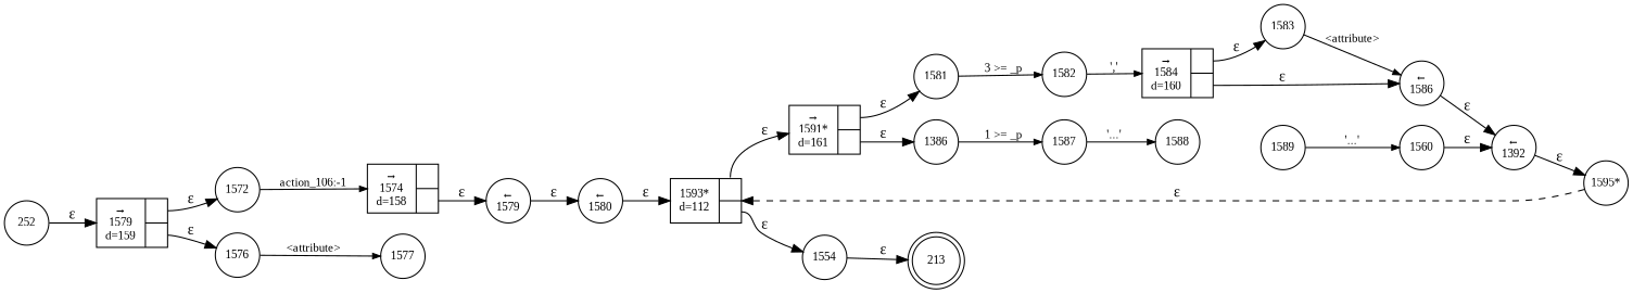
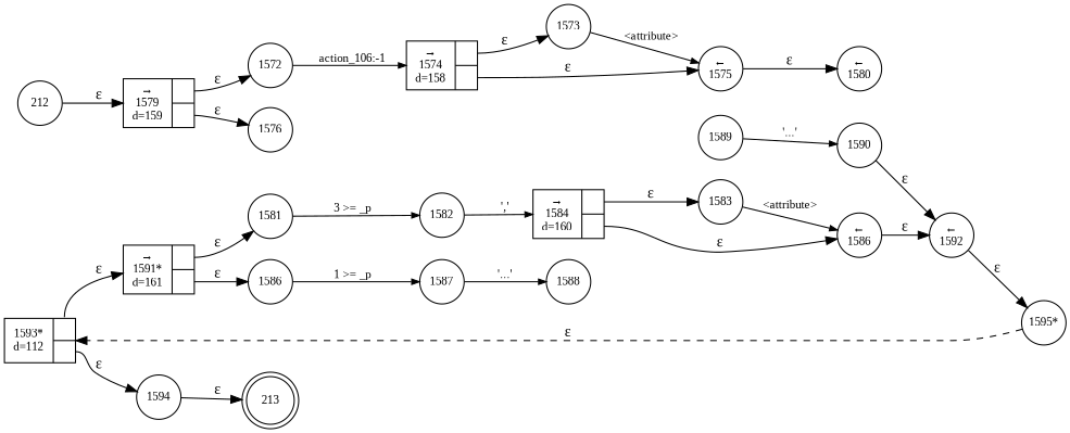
  digraph {
    fontname="Liberation Serif"
    rankdir=LR
    node [fixedsize=true fontname="Liberation Serif" fontsize=11 shape=circle peripheries=1]
    edge [fontname="Liberation Serif"]
    n1 [label=213 shape=doublecircle width=.6 peripheries=""]
-   n2 [label=252 width=.55]
+   n2 [label=212 width=.55]
    n3 [fixedsize=false label="{&rarr;\n1579\nd=159|{<p0>|<p1>}}" shape=record]
    n4 [label=1572 width=.55]
    n5 [label=1576 width=.55]
    n6 [fixedsize=false label="{&rarr;\n1574\nd=158|{<p0>|<p1>}}" shape=record]
-   n8 [label="&larr;\n1579" width=.55]
+   n7 [label=1573 width=.55]
+   n8 [label="&larr;\n1575" width=.55]
    n9 [label="&larr;\n1580" width=.55]
    n10 [fixedsize=false label="{1593*\nd=112|{<p0>|<p1>}}" shape=record]
-   n11 [label=1577 width=.55]
    n12 [fixedsize=false label="{&rarr;\n1591*\nd=161|{<p0>|<p1>}}" shape=record]
-   n13 [label=1554 width=.55]
+   n13 [label=1594 width=.55]
    n14 [label=1581 width=.55]
    n15 [label=1582 width=.55]
    n16 [fixedsize=false label="{&rarr;\n1584\nd=160|{<p0>|<p1>}}" shape=record]
    n17 [label=1583 width=.55]
    n18 [label="&larr;\n1586" width=.55]
-   n19 [label="&larr;\n1392" width=.55]
+   n19 [label="&larr;\n1592" width=.55]
    n20 [label="1595*" width=.55]
-   n21 [label=1386 width=.55]
+   n21 [label=1586 width=.55]
    n22 [label=1587 width=.55]
    n23 [label=1588 width=.55]
    n24 [label=1589 width=.55]
-   n25 [label=1560 width=.55]
+   n25 [label=1590 width=.55]
    n2 -> n3 [label="&epsilon;"]
    n3 -> n4 [label="&epsilon;" tailport=p0]
    n3 -> n5 [label="&epsilon;" tailport=p1]
    n4 -> n6 [arrowhead=normal arrowsize=.7 fontsize=11 label="action_106:-1"]
-   n5 -> n11 [arrowhead=normal arrowsize=.7 fontsize=11 label="<attribute>"]
+   n6 -> n7 [label="&epsilon;" tailport=p0]
    n6 -> n8 [label="&epsilon;" tailport=p1]
+   n7 -> n8 [arrowhead=normal arrowsize=.7 fontsize=11 label="<attribute>"]
    n8 -> n9 [label="&epsilon;"]
-   n9 -> n10 [label="&epsilon;"]
    n10 -> n12 [label="&epsilon;" tailport=p0]
    n10 -> n13 [label="&epsilon;" tailport=p1]
    n12 -> n14 [label="&epsilon;" tailport=p0]
    n12 -> n21 [label="&epsilon;" tailport=p1]
    n13 -> n1 [label="&epsilon;"]
    n14 -> n15 [arrowhead=normal arrowsize=.7 fontsize=11 label="3 >= _p"]
    n15 -> n16 [arrowhead=normal arrowsize=.7 fontsize=11 label="','"]
    n16 -> n17 [label="&epsilon;" tailport=p0]
    n16 -> n18 [label="&epsilon;" tailport=p1]
    n17 -> n18 [arrowhead=normal arrowsize=.7 fontsize=11 label="<attribute>"]
    n18 -> n19 [label="&epsilon;"]
    n19 -> n20 [label="&epsilon;"]
    n20 -> n10 [label="&epsilon;" style=dashed]
    n21 -> n22 [arrowhead=normal arrowsize=.7 fontsize=11 label="1 >= _p"]
    n22 -> n23 [arrowhead=normal arrowsize=.7 fontsize=11 label="'...'"]
    n24 -> n25 [arrowhead=normal arrowsize=.7 fontsize=11 label="'...'"]
    n25 -> n19 [label="&epsilon;"]
  }
